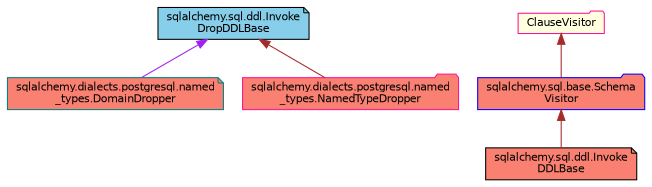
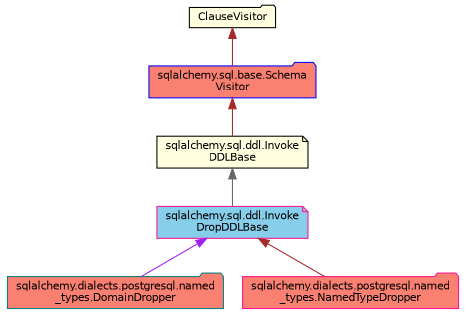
  digraph {
    node [color=deeppink fillcolor=salmon fontname=Helvetica fontsize=10 shape=note style=filled]
    edge [color=brown dir=back fontname=Helvetica fontsize=10 labelfontname=Helvetica labelfontsize=10 style=solid]
-   n1 [color=teal fontcolor=black height=0.2 label="sqlalchemy.dialects.postgresql.named\l_types.DomainDropper" width=0.4]
+   n1 [color=teal fontcolor=black height=0.2 label="sqlalchemy.dialects.postgresql.named\l_types.DomainDropper" shape=folder width=0.4]
    n2 [height=0.2 label="sqlalchemy.dialects.postgresql.named\l_types.NamedTypeDropper" shape=folder width=0.4]
-   n3 [color=black fillcolor=skyblue height=0.2 label="sqlalchemy.sql.ddl.Invoke\lDropDDLBase" width=0.4]
-   n4 [color=black height=0.2 label="sqlalchemy.sql.ddl.Invoke\lDDLBase" width=0.4]
+   n3 [fillcolor=skyblue height=0.2 label="sqlalchemy.sql.ddl.Invoke\lDropDDLBase" width=0.4]
+   n4 [color=black fillcolor=lightyellow height=0.2 label="sqlalchemy.sql.ddl.Invoke\lDDLBase" width=0.4]
    n5 [color=blue height=0.2 label="sqlalchemy.sql.base.Schema\lVisitor" shape=folder width=0.4]
-   n6 [fillcolor=lightyellow height=0.2 label=ClauseVisitor shape=folder width=0.4]
+   n6 [color=black fillcolor=lightyellow height=0.2 label=ClauseVisitor shape=folder width=0.4]
    n3 -> n1 [color=purple]
    n3 -> n2
+   n4 -> n3 [color=gray40]
    n5 -> n4
    n6 -> n5
  }
